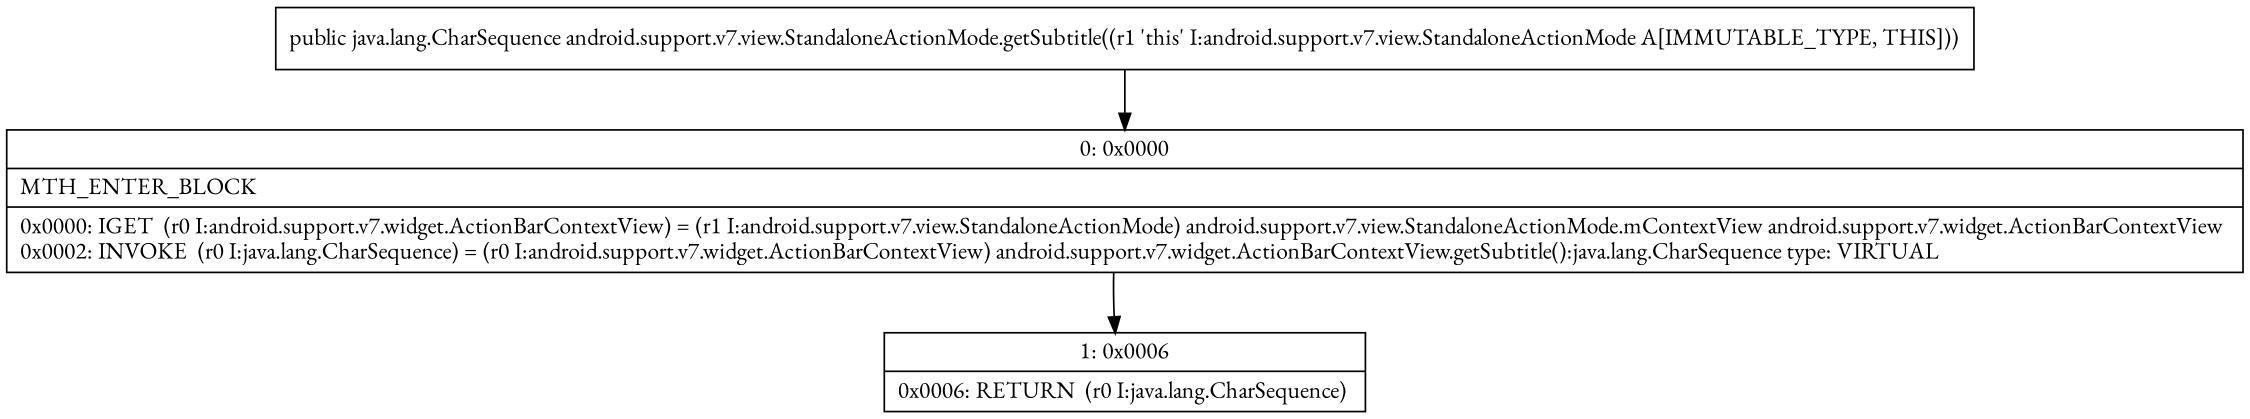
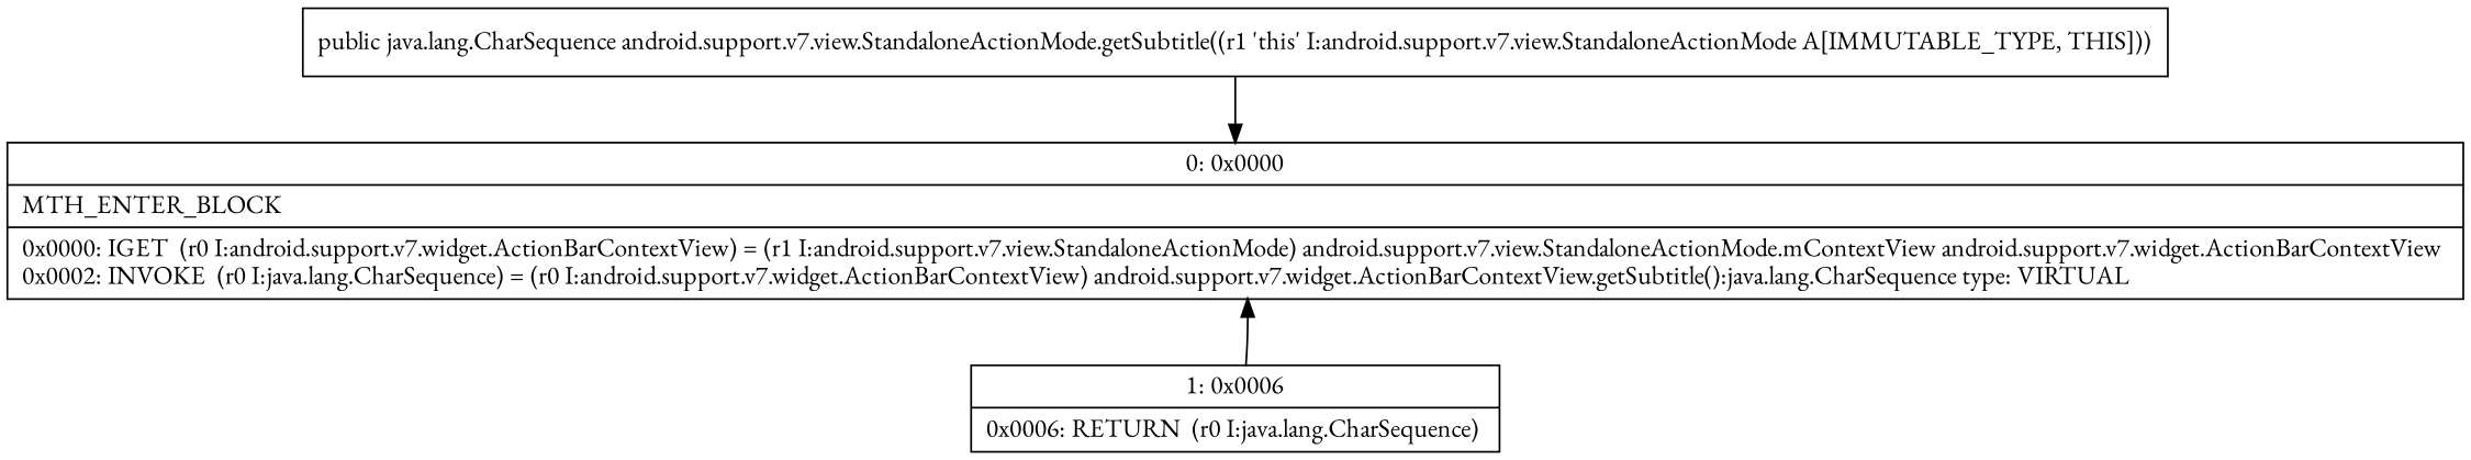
  digraph {
    fontname="EB Garamond"
    node [shape=record fontname="EB Garamond"]
    edge [fontname="EB Garamond"]
    n1 [label="{0\:\ 0x0000|MTH_ENTER_BLOCK\l|0x0000: IGET  (r0 I:android.support.v7.widget.ActionBarContextView) = (r1 I:android.support.v7.view.StandaloneActionMode) android.support.v7.view.StandaloneActionMode.mContextView android.support.v7.widget.ActionBarContextView \l0x0002: INVOKE  (r0 I:java.lang.CharSequence) = (r0 I:android.support.v7.widget.ActionBarContextView) android.support.v7.widget.ActionBarContextView.getSubtitle():java.lang.CharSequence type: VIRTUAL \l}"]
    n2 [label="{1\:\ 0x0006|0x0006: RETURN  (r0 I:java.lang.CharSequence) \l}"]
    n3 [label="{public java.lang.CharSequence android.support.v7.view.StandaloneActionMode.getSubtitle((r1 'this' I:android.support.v7.view.StandaloneActionMode A[IMMUTABLE_TYPE, THIS])) }"]
-   n1 -> n2
+   n2 -> n1
    n3 -> n1
  }
